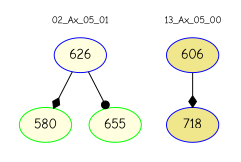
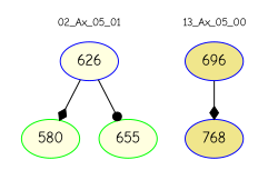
  digraph {
    fontname="Comic Neue"
    node [color=blue fillcolor=lightyellow fontname="Comic Neue" style=filled]
    edge [arrowhead=diamond color=black fontname="Comic Neue"]
    n1 [label=626]
    n2 [color=green label=580]
    n3 [color=green label=655]
-   n4 [fillcolor=khaki label=606]
-   n5 [fillcolor=khaki label=718]
+   n4 [fillcolor=khaki label=696]
+   n5 [fillcolor=khaki label=768]
    subgraph cluster_1 {
      color=white
      fontsize=10
      label="02_Ax_05_01"
      n1
      n2
      n3
    }
    subgraph cluster_2 {
      color=white
      fontsize=10
      label="13_Ax_05_00"
      n4
      n5
    }
    n1 -> n2
    n1 -> n3 [arrowhead=dot]
    n4 -> n5
  }
